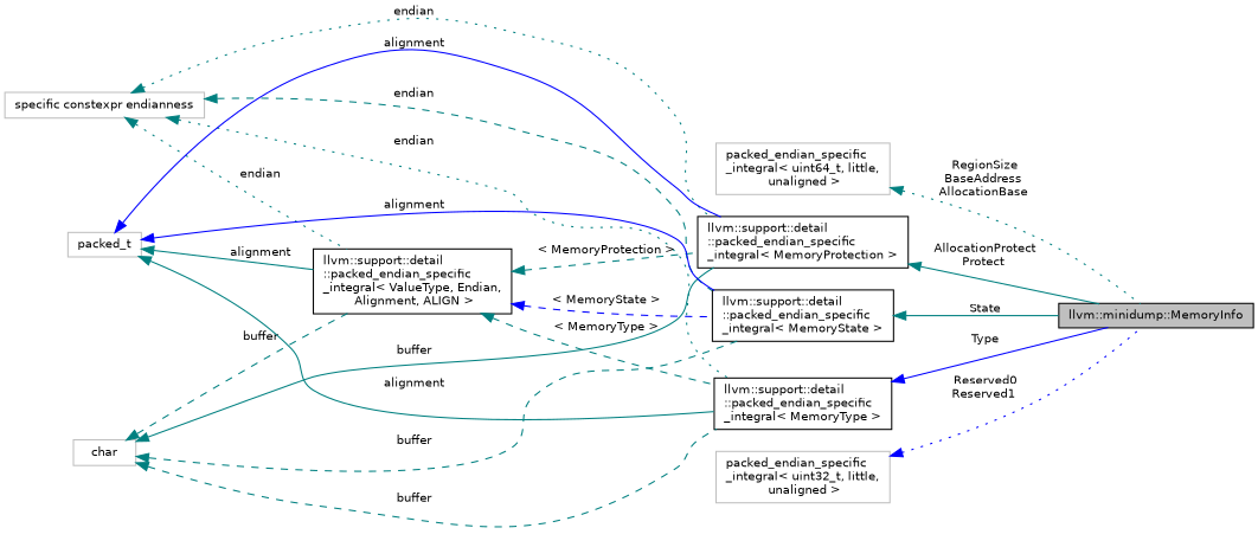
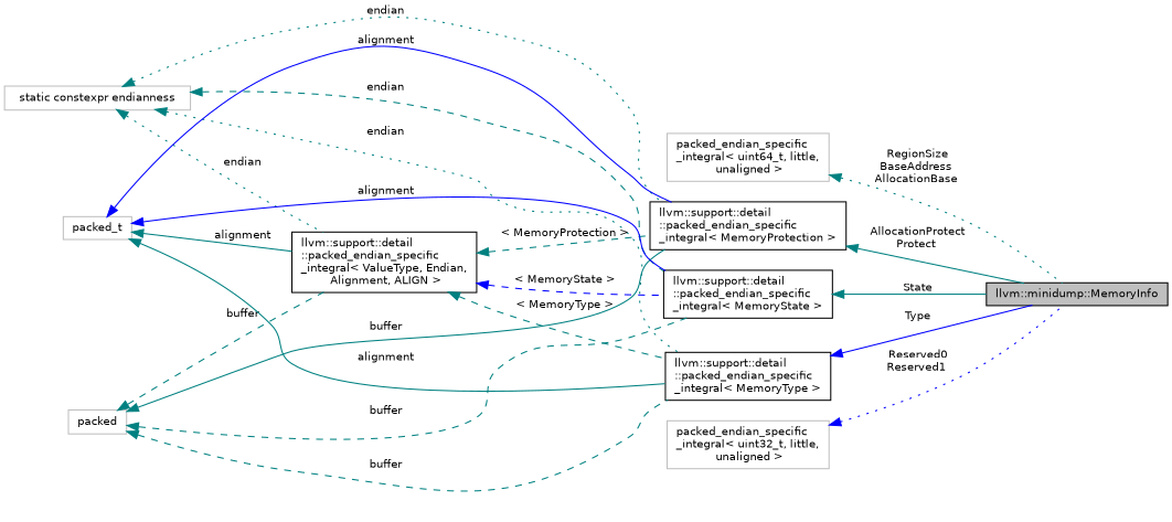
  digraph {
    rankdir=LR
    node [color=black fontname=Helvetica fontsize=10 shape=record]
    edge [color=teal dir=back fontname=Helvetica fontsize=10 labelfontname=Helvetica labelfontsize=10 style=solid]
    n1 [fillcolor=grey75 fontcolor=black height=0.2 label="llvm::minidump::MemoryInfo" style=filled width=0.4]
    n2 [color=grey75 height=0.2 label="packed_endian_specific\l_integral\< uint64_t, little,\l unaligned \>" width=0.4]
    n3 [height=0.2 label="llvm::support::detail\l::packed_endian_specific\l_integral\< MemoryState \>" width=0.4]
-   n4 [color=grey75 height=0.2 label="specific constexpr endianness" width=0.4]
+   n4 [color=grey75 height=0.2 label="static constexpr endianness" width=0.4]
    n5 [height=0.2 label="llvm::support::detail\l::packed_endian_specific\l_integral\< ValueType, Endian,\l Alignment, ALIGN \>" width=0.4]
    n6 [height=0.2 label="llvm::support::detail\l::packed_endian_specific\l_integral\< MemoryProtection \>" width=0.4]
    n7 [height=0.2 label="llvm::support::detail\l::packed_endian_specific\l_integral\< MemoryType \>" width=0.4]
-   n8 [color=grey75 height=0.2 label=char width=0.4]
+   n8 [color=grey75 height=0.2 label=packed width=0.4]
    n9 [color=grey75 height=0.2 label=packed_t width=0.4]
    n10 [color=grey75 height=0.2 label="packed_endian_specific\l_integral\< uint32_t, little,\l unaligned \>" width=0.4]
    n2 -> n1 [label=" RegionSize\nBaseAddress\nAllocationBase" style=dotted]
    n3 -> n1 [label=" State"]
    n4 -> n3 [label=" endian" style=dashed]
    n4 -> n5 [label=" endian" style=dotted]
    n4 -> n6 [label=" endian" style=dotted]
    n4 -> n7 [label=" endian" style=dotted]
    n5 -> n3 [color=blue label=" \< MemoryState \>" style=dashed]
    n5 -> n6 [label=" \< MemoryProtection \>" style=dashed]
    n5 -> n7 [label=" \< MemoryType \>" style=dashed]
    n6 -> n1 [label=" AllocationProtect\nProtect"]
    n7 -> n1 [color=blue label=" Type"]
    n8 -> n3 [label=" buffer" style=dashed]
    n8 -> n5 [label=" buffer" style=dashed]
    n8 -> n6 [label=" buffer"]
    n8 -> n7 [label=" buffer" style=dashed]
    n9 -> n3 [color=blue label=" alignment"]
    n9 -> n5 [label=" alignment"]
    n9 -> n6 [color=blue label=" alignment"]
    n9 -> n7 [label=" alignment"]
    n10 -> n1 [color=blue label=" Reserved0\nReserved1" style=dotted]
  }
